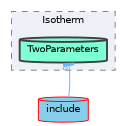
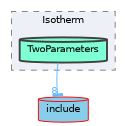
  digraph {
    compound=true
    node [fontname=Helvetica fontsize=10 shape=cylinder]
    n1 [color=grey25 fillcolor=aquamarine height=0.2 label=TwoParameters style="filled,bold" width=0.4]
    n2 [color=red fillcolor=skyblue height=0.2 label=include style=filled width=0.4]
    subgraph cluster_1 {
      bgcolor="#edf0f7"
      fontname=Helvetica
      fontsize=10
      label=Isotherm
      pencolor=grey50
      style="filled,dashed"
      n1
    }
-   n2 -> n1 [color=steelblue1 fontcolor=steelblue1 fontname=Helvetica fontsize=10 headlabel=8 labeldistance=1.5 labelfontname=Helvetica labelfontsize=10 arrowhead=tee]
+   n1 -> n2 [color=steelblue1 fontcolor=steelblue1 fontname=Helvetica fontsize=10 headlabel=8 labeldistance=1.5 labelfontname=Helvetica labelfontsize=10 arrowhead=tee]
  }
